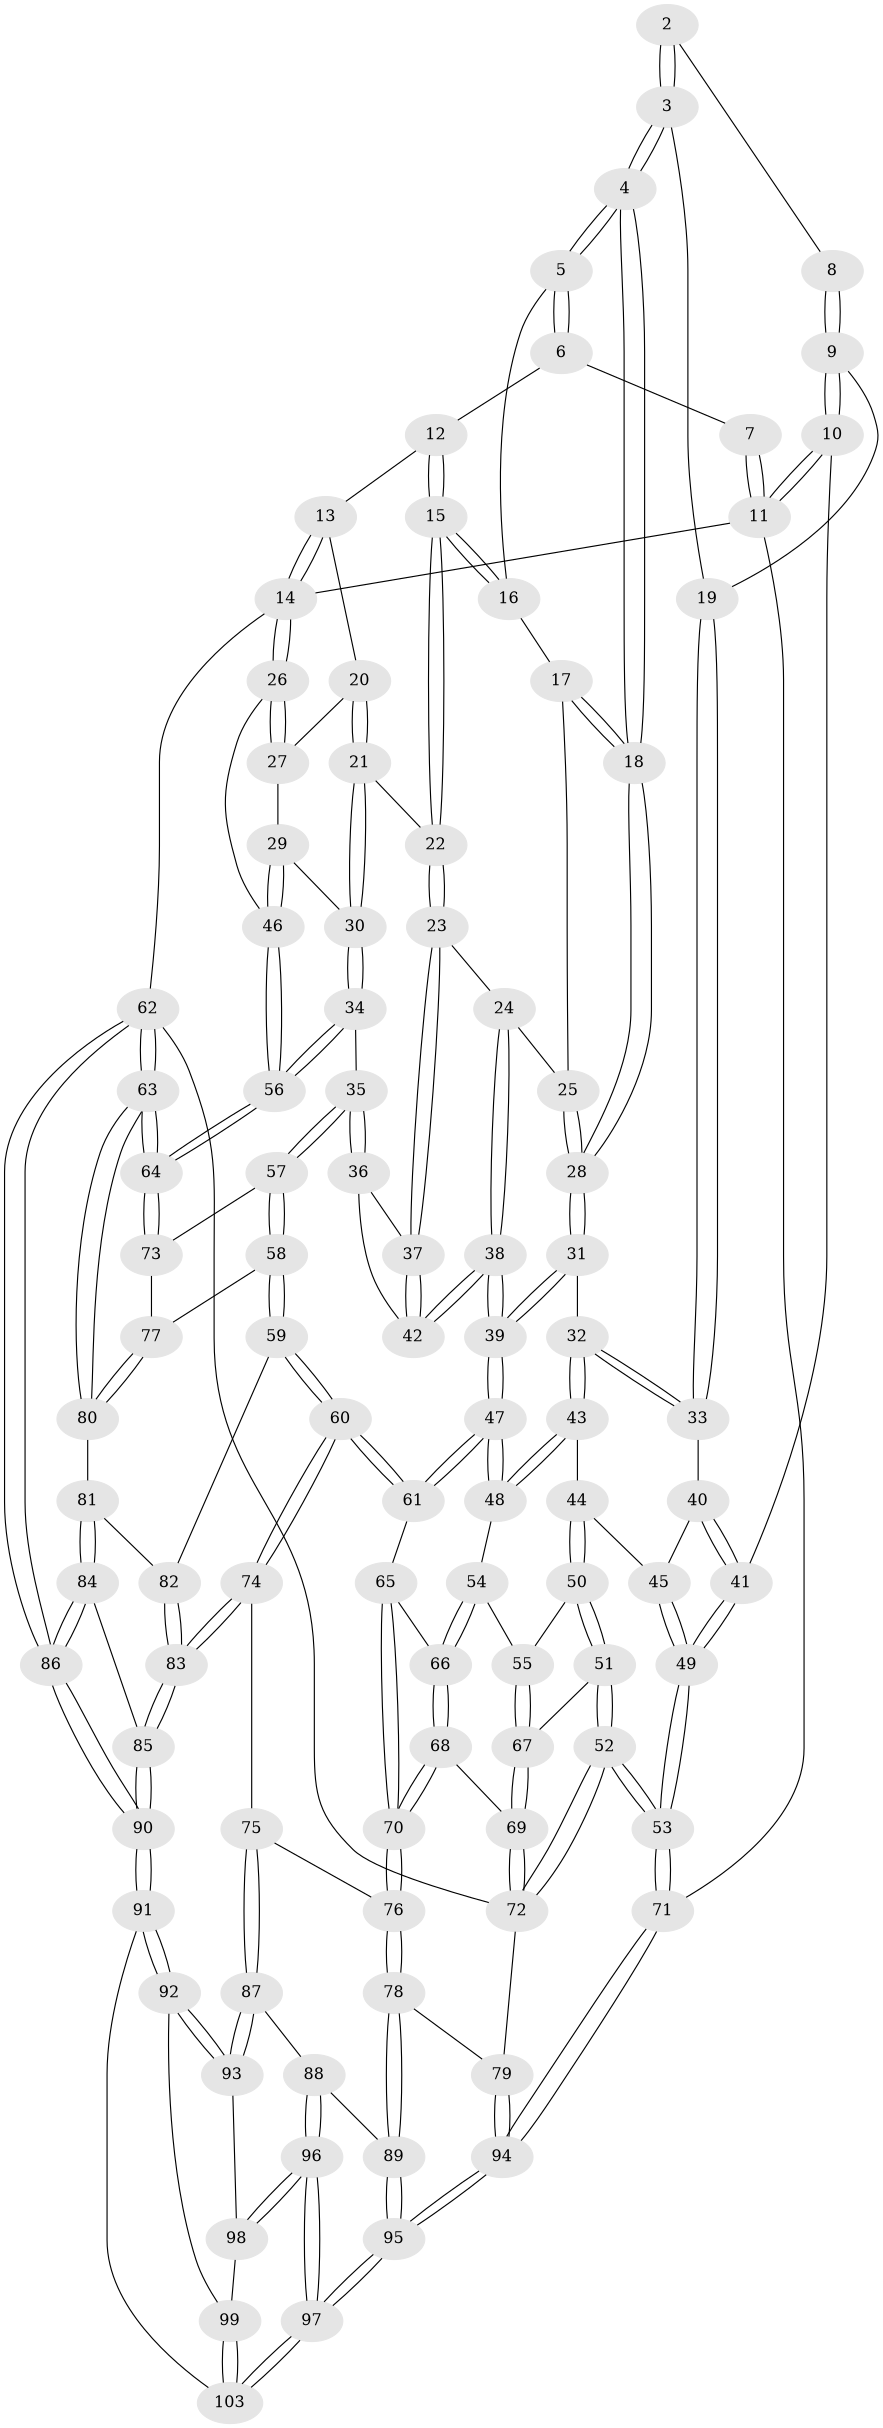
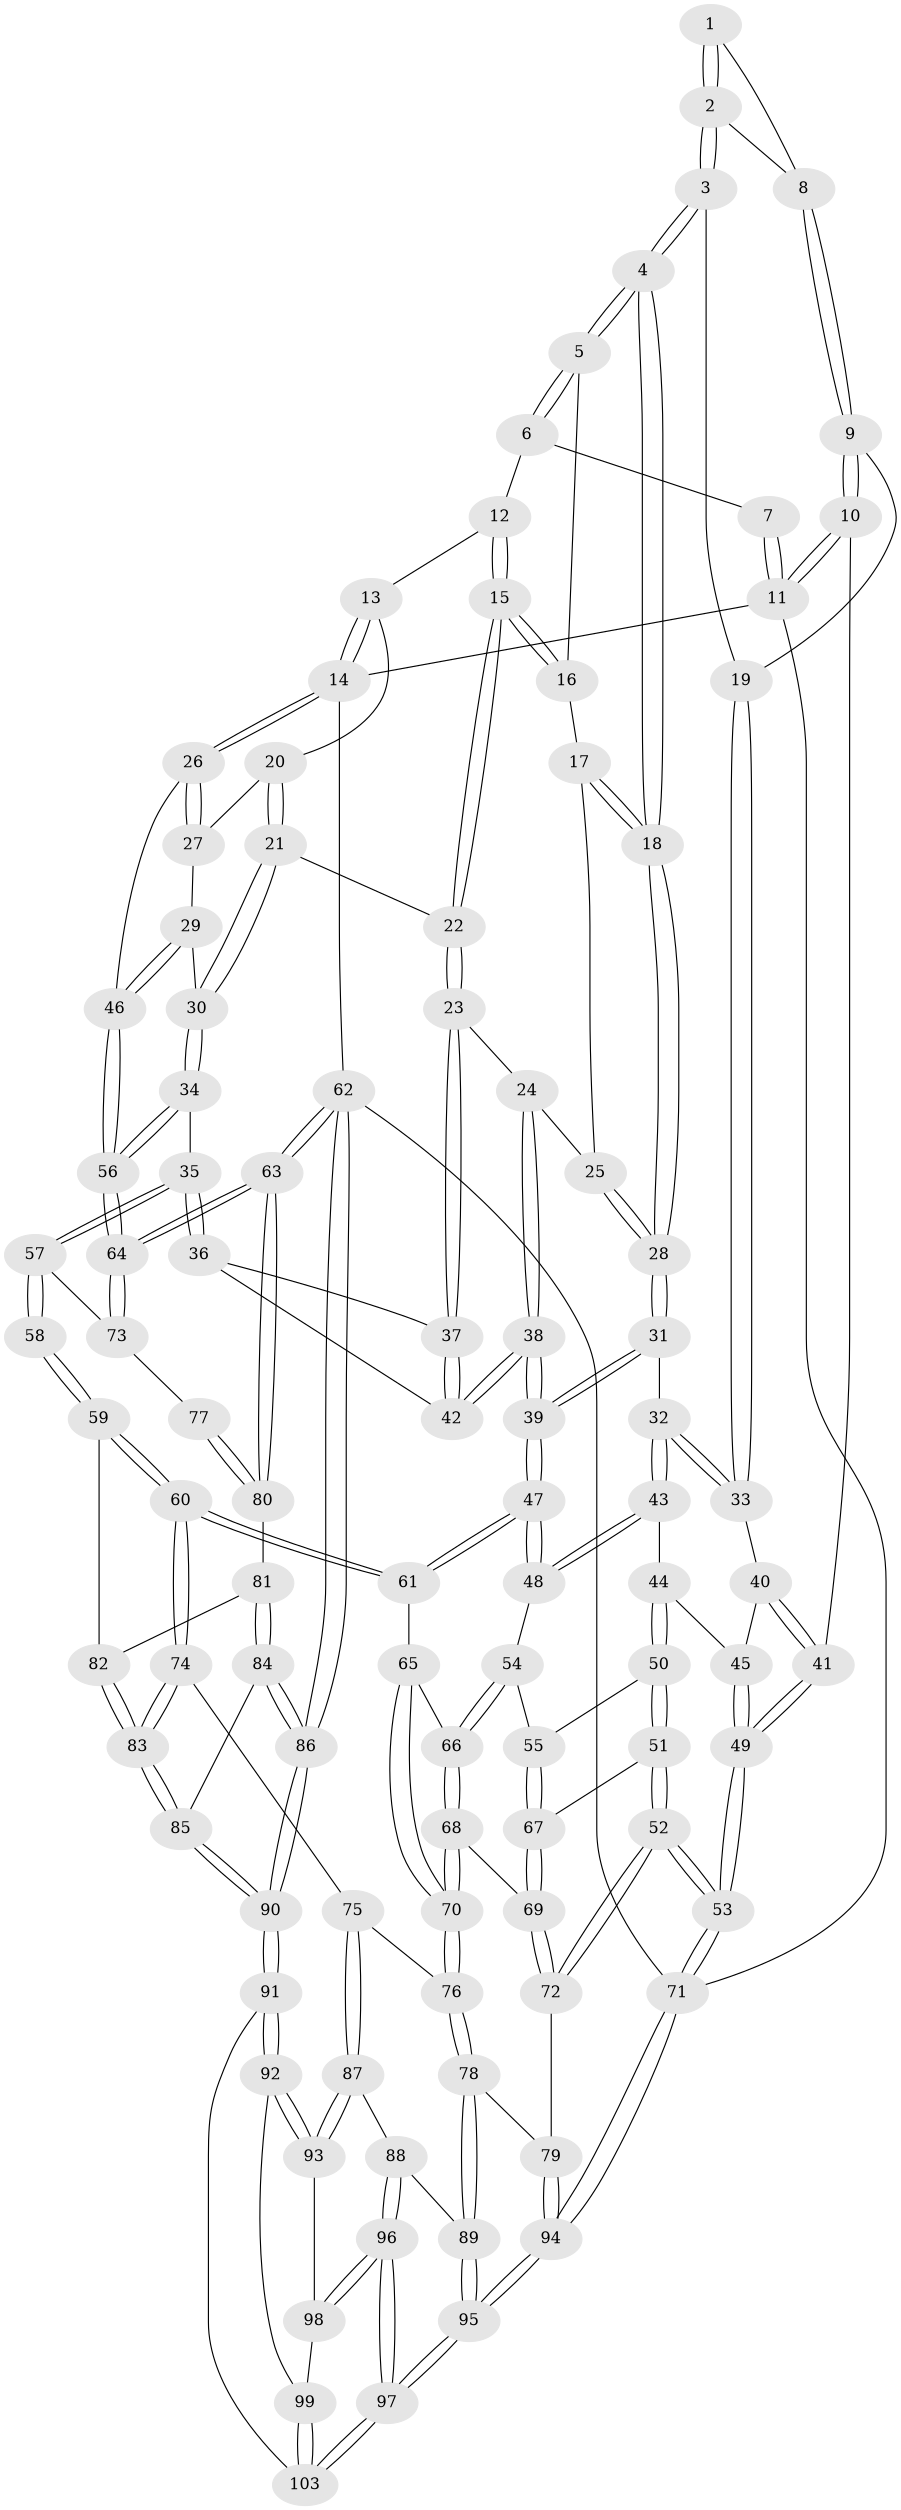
  graph {
    node [color=gray90 style=filled]
+   1
    2
    8
    3
    9
    4
    19
    5
    18
    33
    6
    16
    28
    7
    12
    17
    11
    13
    15
    14
    71
    10
    41
    49
    26
    62
    94
    20
    22
    21
    27
    46
    63
    86
    23
    25
    31
    40
    30
    29
    34
    24
    37
    38
    42
    39
    56
    32
    35
    43
    47
    44
    48
    45
    36
    57
    64
    58
    73
    61
    53
    50
    54
    51
    55
    65
    66
    52
    67
    72
    69
    79
    68
    59
    77
    60
    82
    80
    74
    83
    75
    70
    90
    81
    76
    78
    95
    87
    85
    88
    93
    89
    84
    91
    96
    98
    97
    92
    n99 [label=103]
    99
+   1 -- 2
+   1 -- 2
+   1 -- 8
    2 -- 8
    2 -- 3
    2 -- 3
    8 -- 9
    8 -- 9
    3 -- 4
    3 -- 4
    3 -- 19
    9 -- 19
    9 -- 10
    9 -- 10
    4 -- 5
    4 -- 5
    4 -- 18
    4 -- 18
    19 -- 33
    19 -- 33
    5 -- 6
    5 -- 6
    5 -- 16
    18 -- 28
    18 -- 28
    33 -- 40
    6 -- 7
    6 -- 12
    16 -- 17
    28 -- 31
    28 -- 31
    7 -- 11
    7 -- 11
    12 -- 13
    12 -- 15
    12 -- 15
    17 -- 18
    17 -- 18
    17 -- 25
    11 -- 14
    11 -- 71
    13 -- 14
    13 -- 14
    13 -- 20
    15 -- 16
    15 -- 16
    15 -- 22
    15 -- 22
    14 -- 26
    14 -- 26
    14 -- 62
    71 -- 94
    71 -- 94
    10 -- 11
    10 -- 11
    10 -- 41
    41 -- 49
    41 -- 49
    49 -- 53
    49 -- 53
    26 -- 27
    26 -- 27
    26 -- 46
-   62 -- 72
+   62 -- 71
    62 -- 63
    62 -- 63
    62 -- 86
    62 -- 86
    94 -- 95
    94 -- 95
    20 -- 21
    20 -- 21
    20 -- 27
    22 -- 23
    22 -- 23
    21 -- 22
    21 -- 30
    21 -- 30
    27 -- 29
    46 -- 56
    46 -- 56
    63 -- 64
    63 -- 64
    63 -- 80
    63 -- 80
    86 -- 90
    86 -- 90
    23 -- 24
    23 -- 37
    23 -- 37
    25 -- 28
    25 -- 28
    31 -- 39
    31 -- 39
    31 -- 32
    40 -- 41
    40 -- 41
    40 -- 45
    30 -- 34
    30 -- 34
    29 -- 46
    29 -- 46
    29 -- 30
    34 -- 56
    34 -- 56
    34 -- 35
    24 -- 25
    24 -- 38
    24 -- 38
    37 -- 42
    37 -- 42
    38 -- 42
    38 -- 42
    38 -- 39
    38 -- 39
    39 -- 47
    39 -- 47
    56 -- 64
    56 -- 64
    32 -- 33
    32 -- 33
    32 -- 43
    32 -- 43
    35 -- 36
    35 -- 36
    35 -- 57
    35 -- 57
    43 -- 44
    43 -- 48
    43 -- 48
    47 -- 48
    47 -- 48
    47 -- 61
    47 -- 61
    44 -- 45
    44 -- 50
    44 -- 50
    48 -- 54
    45 -- 49
    45 -- 49
    36 -- 37
    36 -- 42
    57 -- 58
    57 -- 58
    57 -- 73
    64 -- 73
    64 -- 73
    58 -- 59
    58 -- 59
-   58 -- 77
    73 -- 77
    61 -- 65
    53 -- 71
    53 -- 71
    50 -- 51
    50 -- 51
    50 -- 55
    54 -- 55
    54 -- 66
    54 -- 66
    51 -- 52
    51 -- 52
    51 -- 67
    55 -- 67
    55 -- 67
    65 -- 66
    65 -- 70
    65 -- 70
    66 -- 68
    66 -- 68
    52 -- 53
    52 -- 53
    52 -- 72
    52 -- 72
    67 -- 69
    67 -- 69
    72 -- 79
    69 -- 72
    69 -- 72
    79 -- 94
    79 -- 94
    68 -- 69
    68 -- 70
    68 -- 70
    59 -- 60
    59 -- 60
    59 -- 82
    77 -- 80
    77 -- 80
    60 -- 61
    60 -- 61
    60 -- 74
    60 -- 74
    82 -- 83
    82 -- 83
    80 -- 81
    74 -- 83
    74 -- 83
    74 -- 75
    83 -- 85
    83 -- 85
    75 -- 76
    75 -- 87
    75 -- 87
    70 -- 76
    70 -- 76
    90 -- 91
    90 -- 91
    81 -- 82
    81 -- 84
    81 -- 84
    76 -- 78
    76 -- 78
    78 -- 79
    78 -- 89
    78 -- 89
    95 -- 97
    95 -- 97
    87 -- 88
    87 -- 93
    87 -- 93
    85 -- 90
    85 -- 90
    88 -- 89
    88 -- 96
    88 -- 96
    93 -- 98
    89 -- 95
    89 -- 95
    84 -- 86
    84 -- 86
    84 -- 85
    91 -- 92
    91 -- 92
    91 -- n99
    96 -- 98
    96 -- 98
    96 -- 97
    96 -- 97
    98 -- 99
    97 -- n99
    97 -- n99
    92 -- 93
    92 -- 93
    92 -- 99
    99 -- n99
    99 -- n99
  }
